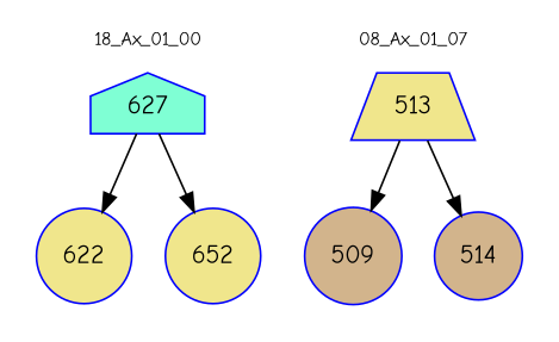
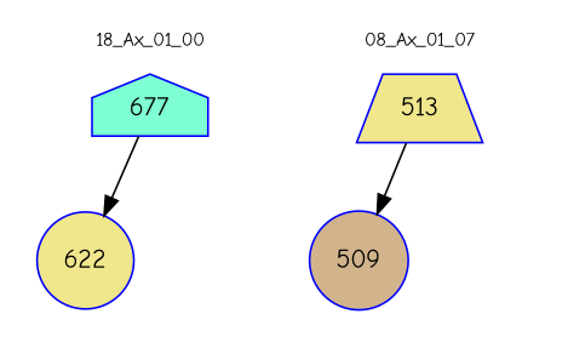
  digraph {
    fontname="Comic Neue"
    node [color=blue fillcolor=khaki fontname="Comic Neue" shape=circle style=filled]
    edge [color=black fontname="Comic Neue"]
-   n1 [fillcolor=aquamarine label=627 shape=house]
+   n1 [fillcolor=aquamarine label=677 shape=house]
    n2 [label=622]
-   n3 [label=652]
    n4 [label=513 shape=trapezium]
    n5 [fillcolor=tan label=509]
-   n6 [fillcolor=tan label=514]
    subgraph cluster_1 {
      color=white
      fontsize=10
      label="18_Ax_01_00"
      n1
      n2
-     n3
    }
    subgraph cluster_2 {
      color=white
      fontsize=10
      label="08_Ax_01_07"
      n4
      n5
-     n6
    }
    n1 -> n2
-   n1 -> n3
    n4 -> n5
-   n4 -> n6
  }
